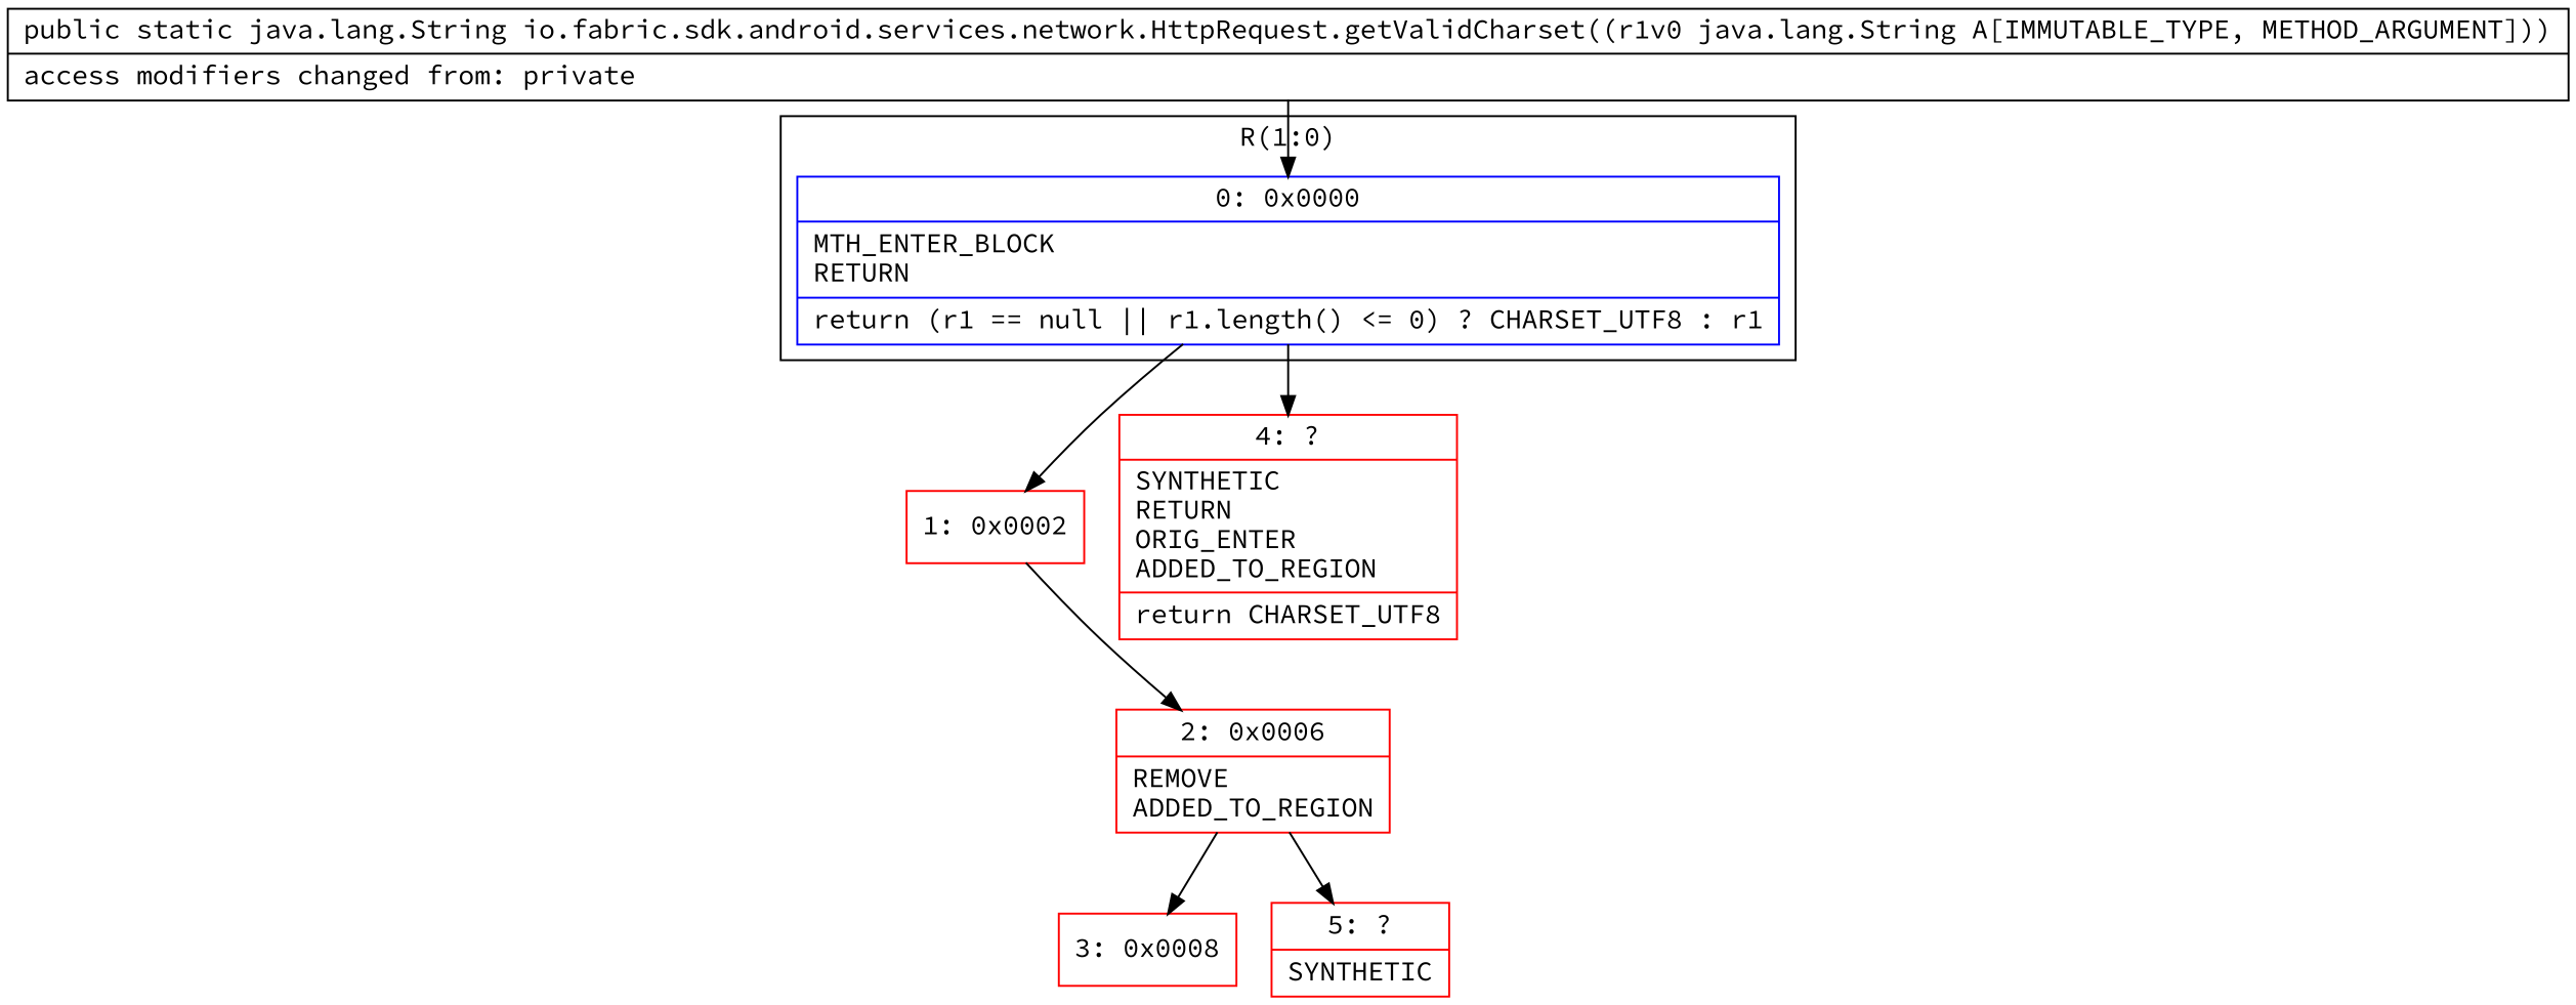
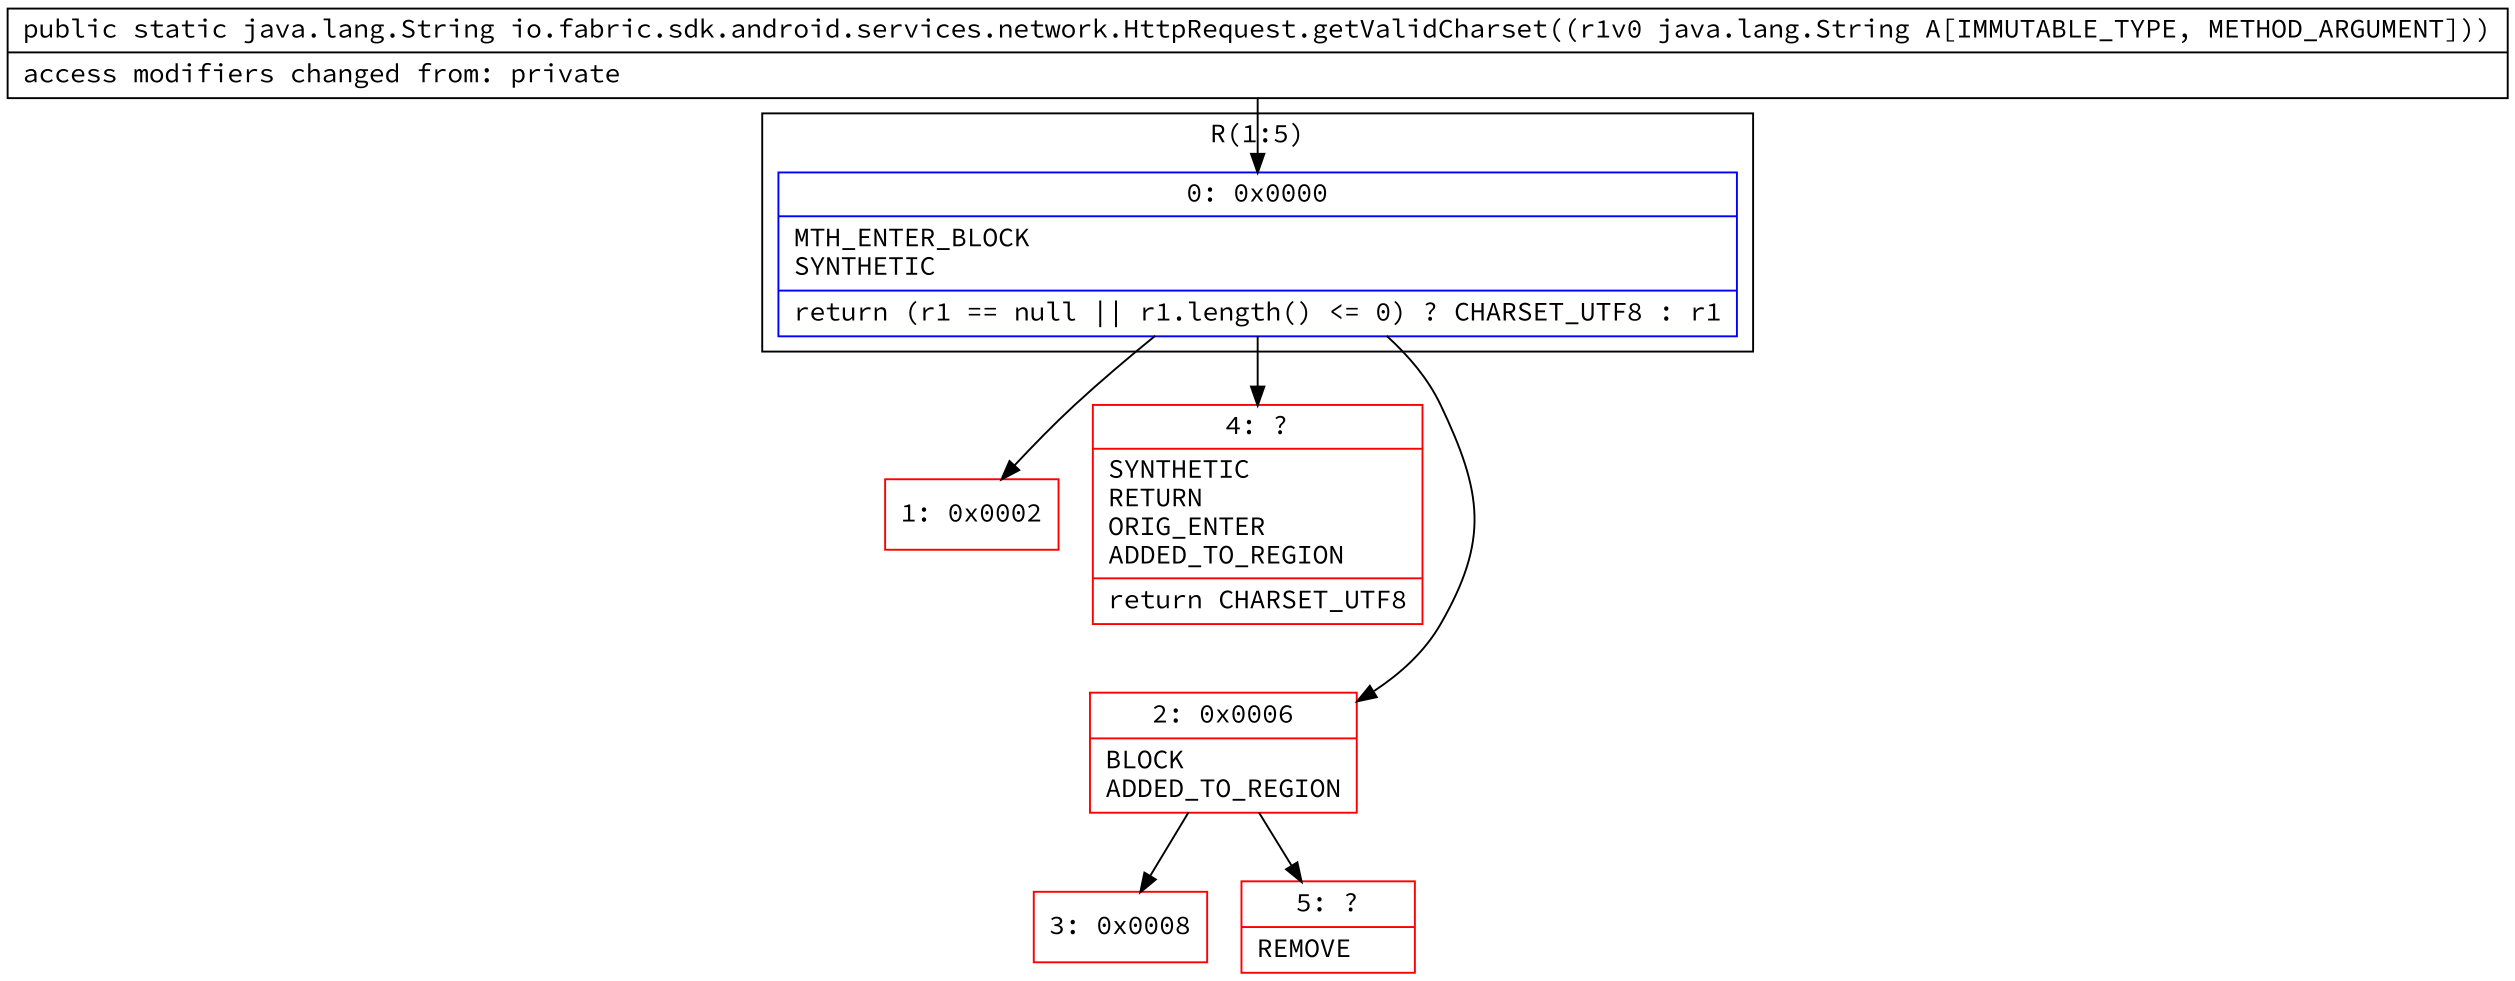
  digraph {
    fontname="Source Code Pro"
    node [color=red fontname="Source Code Pro" shape=record]
    edge [fontname="Source Code Pro"]
-   n1 [color=blue label="{0\:\ 0x0000|MTH_ENTER_BLOCK\lRETURN\l|return (r1 == null \|\| r1.length() \<= 0) ? CHARSET_UTF8 : r1\l}"]
+   n1 [color=blue label="{0\:\ 0x0000|MTH_ENTER_BLOCK\lSYNTHETIC\l|return (r1 == null \|\| r1.length() \<= 0) ? CHARSET_UTF8 : r1\l}"]
    n2 [label="{1\:\ 0x0002}"]
    n3 [label="{4\:\ ?|SYNTHETIC\lRETURN\lORIG_ENTER\lADDED_TO_REGION\l|return CHARSET_UTF8\l}"]
-   n4 [label="{2\:\ 0x0006|REMOVE\lADDED_TO_REGION\l}"]
+   n4 [label="{2\:\ 0x0006|BLOCK\lADDED_TO_REGION\l}"]
    n5 [label="{3\:\ 0x0008}"]
-   n6 [label="{5\:\ ?|SYNTHETIC\l}"]
+   n6 [label="{5\:\ ?|REMOVE\l}"]
    n7 [label="{public static java.lang.String io.fabric.sdk.android.services.network.HttpRequest.getValidCharset((r1v0 java.lang.String A[IMMUTABLE_TYPE, METHOD_ARGUMENT]))  | access modifiers changed from: private\l}" color=""]
    subgraph cluster_1 {
-     label="R(1:0)"
+     label="R(1:5)"
      n1
    }
    n1 -> n2
    n1 -> n3
-   n2 -> n4
+   n1 -> n4
    n4 -> n5
    n4 -> n6
    n7 -> n1
  }
